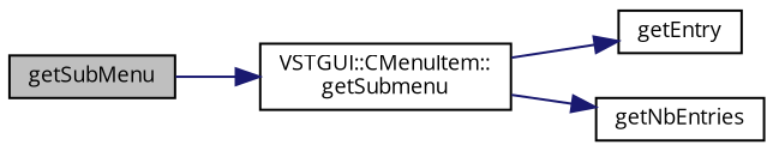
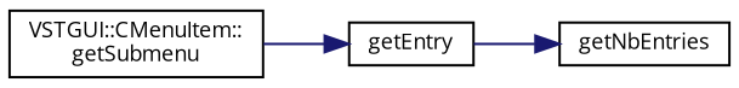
  digraph {
    fontname="Open Sans"
    rankdir=LR
    node [color=black fontname="Open Sans" fontsize=9 shape=record]
    edge [color=midnightblue fontname="Open Sans" fontsize=9 labelfontname=Arial labelfontsize=9 style=solid]
-   n1 [fillcolor=grey75 fontcolor=black height=0.2 label=getSubMenu style=filled width=0.4]
    n2 [height=0.2 label="VSTGUI::CMenuItem::\lgetSubmenu" width=0.4]
    n3 [height=0.2 label=getEntry width=0.4]
    n4 [height=0.2 label=getNbEntries width=0.4]
-   n1 -> n2
    n2 -> n3
-   n2 -> n4
+   n3 -> n4
  }
